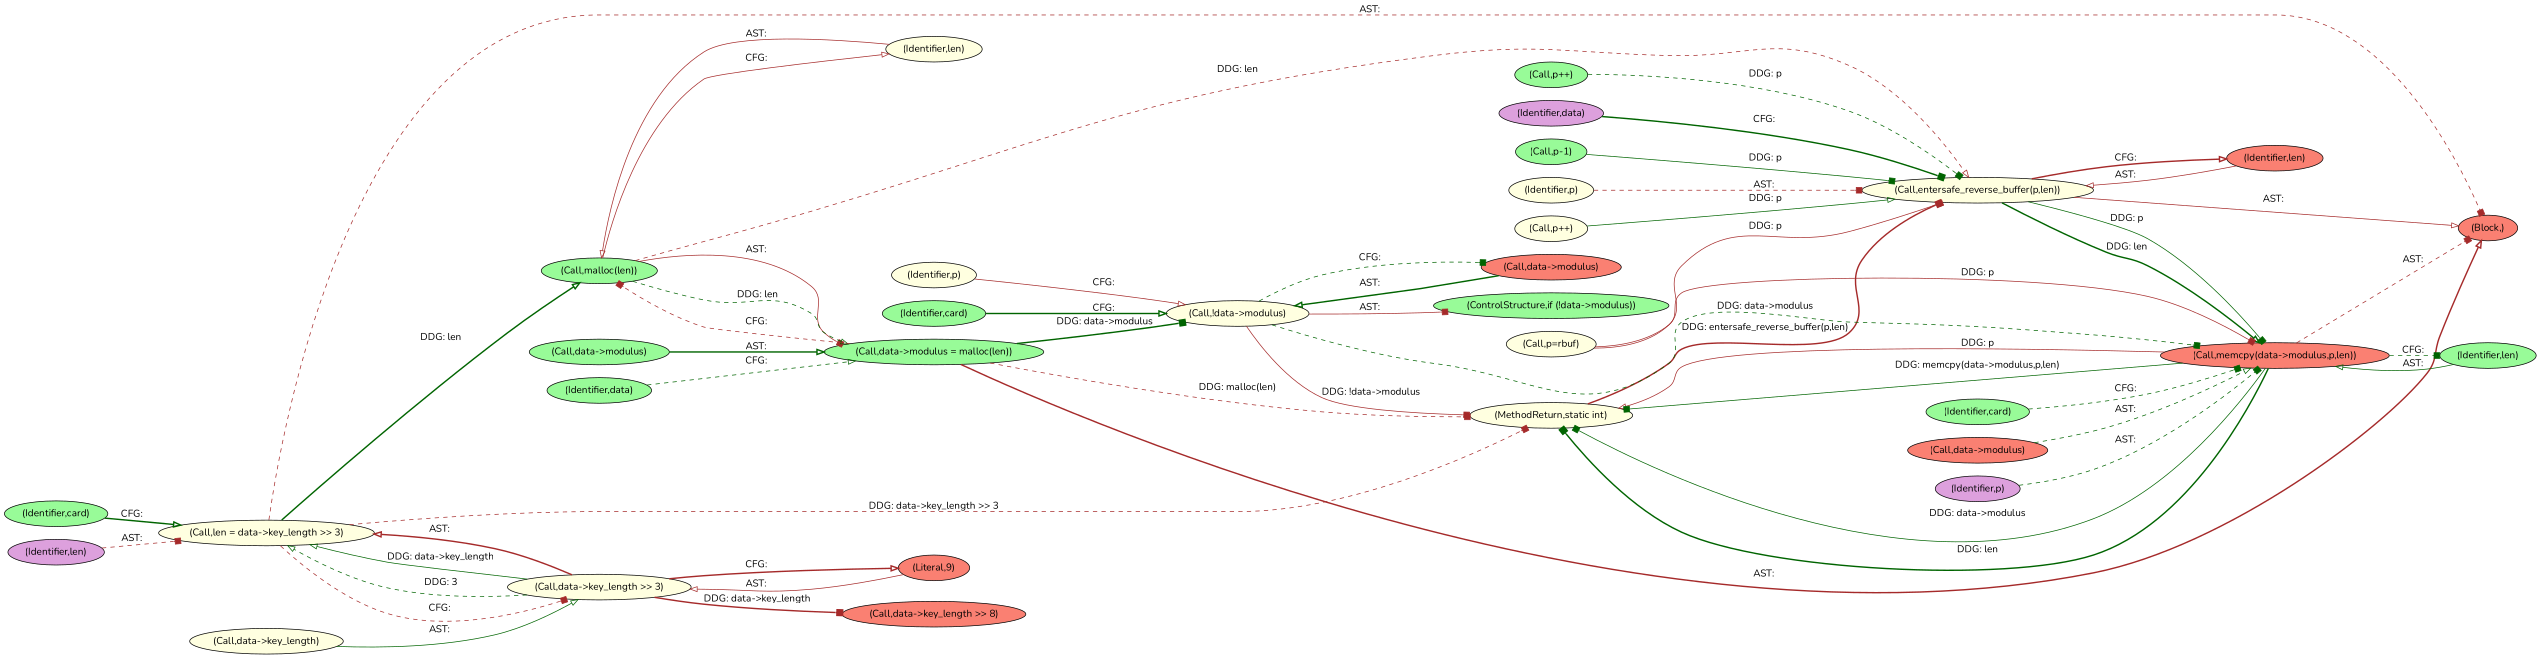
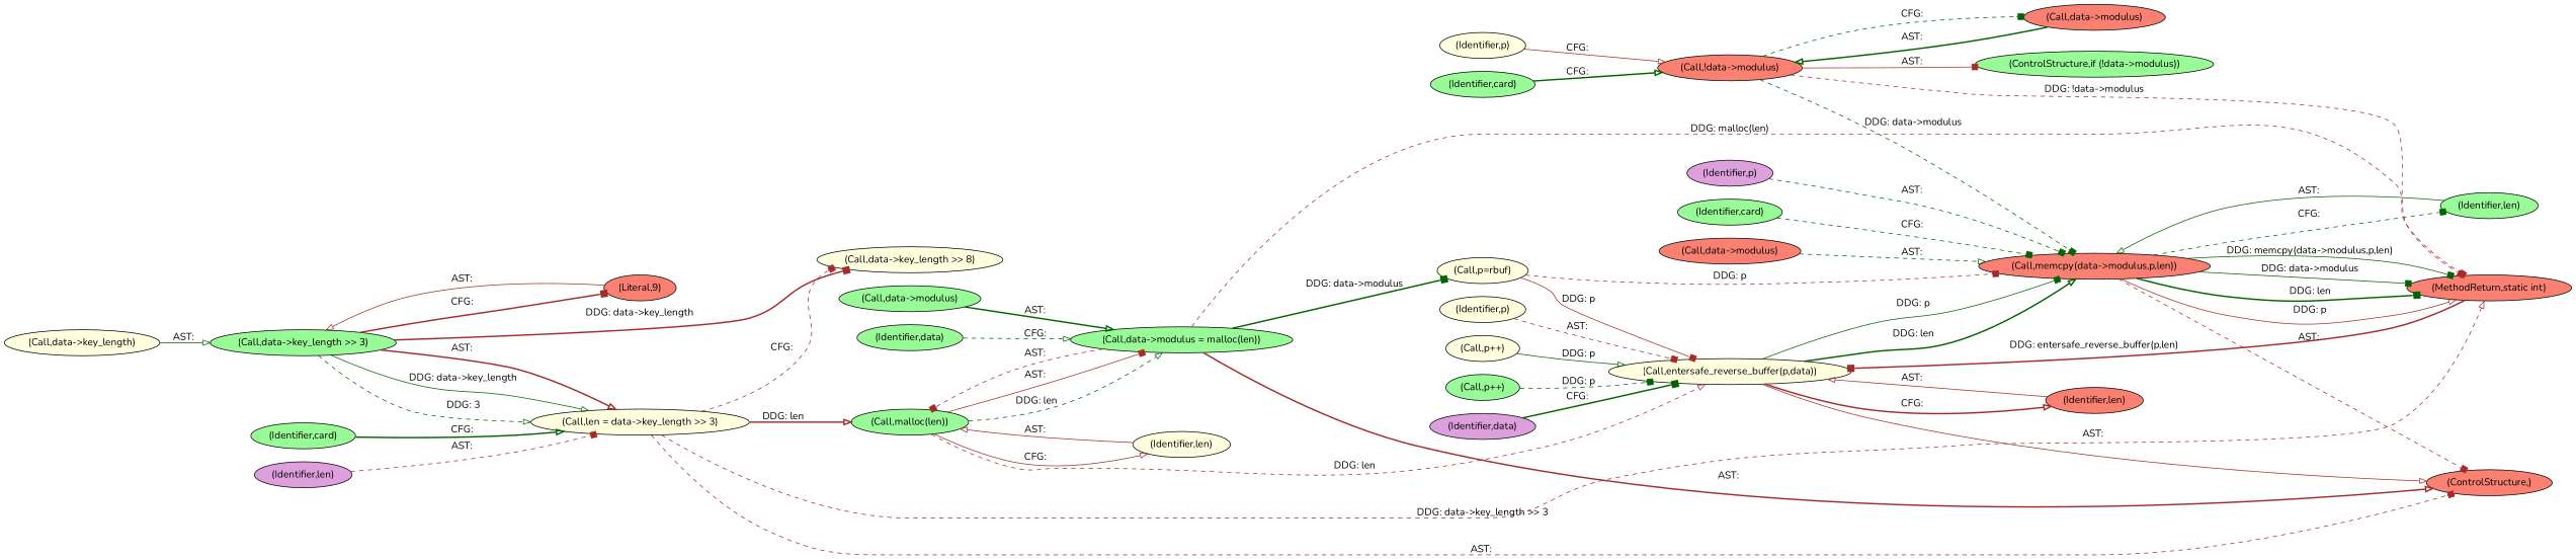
  digraph {
    fontname=Nunito
    rankdir=LR
    node [fillcolor=palegreen fontname=Nunito style=filled]
    edge [arrowhead=box color=brown fontname=Nunito style=dashed]
    n1 [label="(Call,malloc(len))"]
    n2 [label="(Call,data->modulus = malloc(len))"]
-   n3 [fillcolor=lightyellow label="(Call,entersafe_reverse_buffer(p,len))"]
+   n3 [fillcolor=lightyellow label="(Call,entersafe_reverse_buffer(p,data))"]
    n4 [fillcolor=lightyellow label="(Identifier,len)"]
-   n5 [fillcolor=salmon label="(Block,)"]
-   n6 [fillcolor=lightyellow label="(MethodReturn,static int)"]
-   n7 [fillcolor=lightyellow label="(Call,!data->modulus)"]
+   n5 [fillcolor=salmon label="(ControlStructure,)"]
+   n6 [fillcolor=salmon label="(MethodReturn,static int)"]
+   n7 [fillcolor=salmon label="(Call,!data->modulus)"]
    n8 [fillcolor=salmon label="(Call,memcpy(data->modulus,p,len))"]
    n9 [fillcolor=salmon label="(Identifier,len)"]
    n10 [fillcolor=lightyellow label="(Call,len = data->key_length >> 3)"]
-   n11 [fillcolor=lightyellow label="(Call,data->key_length >> 3)"]
+   n11 [label="(Call,data->key_length >> 3)"]
    n12 [fillcolor=salmon label="(Literal,9)"]
-   n13 [fillcolor=salmon label="(Call,data->key_length >> 8)"]
+   n13 [fillcolor=lightyellow label="(Call,data->key_length >> 8)"]
    n14 [label="(ControlStructure,if (!data->modulus))"]
    n15 [fillcolor=salmon label="(Call,data->modulus)"]
    n16 [label="(Identifier,len)"]
    n17 [label="(Call,data->modulus)"]
    n18 [fillcolor=lightyellow label="(Identifier,p)"]
    n19 [fillcolor=lightyellow label="(Call,p=rbuf)"]
    n20 [label="(Call,p++)"]
    n21 [fillcolor=plum label="(Identifier,data)"]
-   n22 [label="(Call,p-1)"]
    n23 [label="(Identifier,card)"]
    n24 [label="(Identifier,card)"]
    n25 [label="(Identifier,card)"]
    n26 [fillcolor=salmon label="(Call,data->modulus)"]
    n27 [fillcolor=plum label="(Identifier,len)"]
    n28 [fillcolor=lightyellow label="(Identifier,p)"]
    n29 [fillcolor=lightyellow label="(Call,data->key_length)"]
    n30 [label="(Identifier,data)"]
    n31 [fillcolor=plum label="(Identifier,p)"]
    n32 [fillcolor=lightyellow label="(Call,p++)"]
    n1 -> n2 [label="AST: " style=solid]
    n1 -> n2 [arrowhead=onormal color=darkgreen label="DDG: len"]
    n1 -> n3 [arrowhead=onormal label="DDG: len"]
    n1 -> n4 [arrowhead=onormal label="CFG: " style=solid]
-   n2 -> n1 [label="CFG: "]
+   n2 -> n1 [label="AST: "]
    n2 -> n5 [arrowhead=onormal label="AST: " style=bold]
    n2 -> n6 [label="DDG: malloc(len)"]
-   n2 -> n7 [color=darkgreen label="DDG: data->modulus" style=bold]
+   n2 -> n19 [color=darkgreen label="DDG: data->modulus" style=bold]
    n3 -> n5 [arrowhead=onormal label="AST: " style=solid]
    n3 -> n8 [color=darkgreen label="DDG: p" style=solid]
    n3 -> n8 [arrowhead=onormal color=darkgreen label="DDG: len" style=bold]
    n3 -> n9 [arrowhead=onormal label="CFG: " style=bold]
    n4 -> n1 [arrowhead=onormal label="AST: " style=solid]
    n6 -> n3 [label="DDG: entersafe_reverse_buffer(p,len)" style=bold]
-   n7 -> n6 [label="DDG: !data->modulus" style=solid]
+   n7 -> n6 [label="DDG: !data->modulus"]
    n7 -> n8 [color=darkgreen label="DDG: data->modulus"]
    n7 -> n14 [label="AST: " style=solid]
    n7 -> n15 [color=darkgreen label="CFG: "]
    n8 -> n5 [label="AST: "]
    n8 -> n6 [color=darkgreen label="DDG: data->modulus" style=solid]
    n8 -> n6 [color=darkgreen label="DDG: len" style=bold]
    n8 -> n6 [arrowhead=onormal label="DDG: p" style=solid]
    n8 -> n6 [color=darkgreen label="DDG: memcpy(data->modulus,p,len)" style=solid]
    n8 -> n16 [color=darkgreen label="CFG: "]
    n9 -> n3 [arrowhead=onormal label="AST: " style=solid]
-   n10 -> n1 [arrowhead=onormal color=darkgreen label="DDG: len" style=bold]
+   n10 -> n1 [arrowhead=onormal label="DDG: len" style=bold]
    n10 -> n5 [label="AST: "]
-   n10 -> n6 [label="DDG: data->key_length >> 3"]
-   n10 -> n11 [label="CFG: "]
+   n10 -> n6 [arrowhead=onormal label="DDG: data->key_length >> 3"]
+   n10 -> n13 [label="CFG: "]
    n11 -> n10 [arrowhead=onormal label="AST: " style=bold]
    n11 -> n10 [arrowhead=onormal color=darkgreen label="DDG: data->key_length" style=solid]
    n11 -> n10 [arrowhead=onormal color=darkgreen label="DDG: 3"]
-   n11 -> n12 [arrowhead=onormal label="CFG: " style=bold]
+   n11 -> n12 [label="CFG: " style=bold]
    n11 -> n13 [label="DDG: data->key_length" style=bold]
    n12 -> n11 [arrowhead=onormal label="AST: " style=solid]
    n15 -> n7 [arrowhead=onormal color=darkgreen label="AST: " style=bold]
    n16 -> n8 [arrowhead=onormal color=darkgreen label="AST: " style=solid]
    n17 -> n2 [arrowhead=onormal color=darkgreen label="AST: " style=bold]
    n18 -> n7 [arrowhead=onormal label="CFG: " style=solid]
    n19 -> n3 [label="DDG: p" style=solid]
-   n19 -> n8 [label="DDG: p" style=solid]
+   n19 -> n8 [label="DDG: p"]
    n20 -> n3 [color=darkgreen label="DDG: p"]
    n21 -> n3 [color=darkgreen label="CFG: " style=bold]
-   n22 -> n3 [color=darkgreen label="DDG: p" style=solid]
    n23 -> n8 [color=darkgreen label="CFG: "]
    n24 -> n7 [arrowhead=onormal color=darkgreen label="CFG: " style=bold]
    n25 -> n10 [arrowhead=onormal color=darkgreen label="CFG: " style=bold]
    n26 -> n8 [arrowhead=onormal color=darkgreen label="AST: "]
    n27 -> n10 [label="AST: "]
    n28 -> n3 [label="AST: "]
    n29 -> n11 [arrowhead=onormal color=darkgreen label="AST: " style=solid]
    n30 -> n2 [arrowhead=onormal color=darkgreen label="CFG: "]
    n31 -> n8 [color=darkgreen label="AST: "]
    n32 -> n3 [arrowhead=onormal color=darkgreen label="DDG: p" style=solid]
  }
